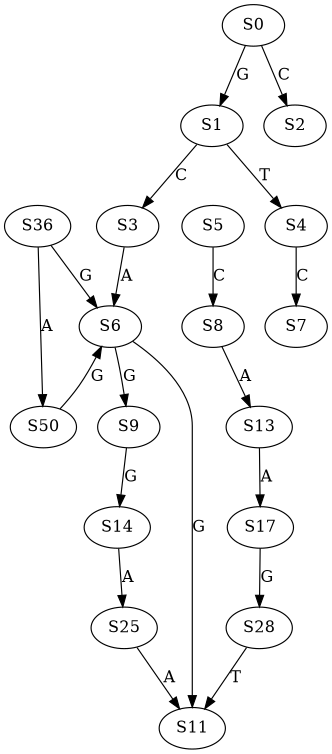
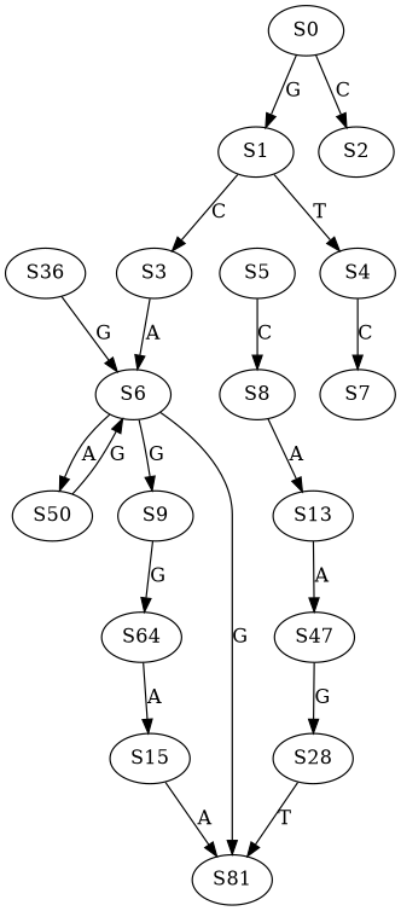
  strict digraph {
    S0
    S1
    S2
    S3
    S4
    S6
    S7
    S5
    S8
    S9
    n11 [label=S50]
-   S11
+   S11 [label=S81]
    S13
-   S14
-   S17
-   S15 [label=S25]
+   S14 [label=S64]
+   S17 [label=S47]
+   S15
    n17 [label=S36]
    n18 [label=S28]
    S0 -> S1 [label=G]
    S0 -> S2 [label=C]
    S1 -> S3 [label=C]
    S1 -> S4 [label=T]
    S3 -> S6 [label=A]
    S4 -> S7 [label=C]
    S6 -> S9 [label=G]
-   n17 -> n11 [label=A]
+   S6 -> n11 [label=A]
    S6 -> S11 [label=G]
    S5 -> S8 [label=C]
    S8 -> S13 [label=A]
    S9 -> S14 [label=G]
    n11 -> S6 [label=G]
    S13 -> S17 [label=A]
    S14 -> S15 [label=A]
    S17 -> n18 [label=G]
    S15 -> S11 [label=A]
    n17 -> S6 [label=G]
    n18 -> S11 [label=T]
  }
